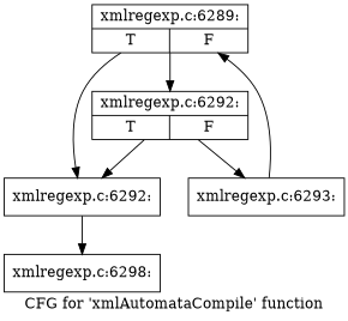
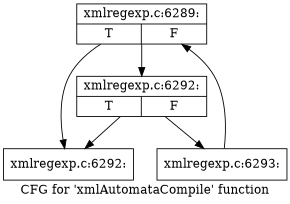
  digraph {
    label="CFG for 'xmlAutomataCompile' function"
    node [shape=record]
    n1 [label="{xmlregexp.c:6289:|{<s0>T|<s1>F}}"]
    n2 [label="{xmlregexp.c:6292:}"]
    n3 [label="{xmlregexp.c:6292:|{<s0>T|<s1>F}}"]
-   n4 [label="{xmlregexp.c:6298:}"]
    n5 [label="{xmlregexp.c:6293:}"]
    n1 -> n2
    n1 -> n3
-   n2 -> n4
    n3 -> n2
    n3 -> n5
    n5 -> n1
  }
